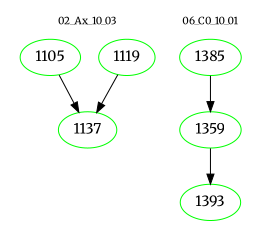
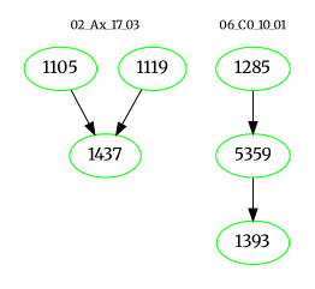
  digraph {
    fontname=Merriweather
    node [color=green fontname=Merriweather]
    edge [color=black fontname=Merriweather]
    n1 [label=1119]
    n2 [label=1105]
-   n3 [label=1137]
-   n4 [label=1385]
-   n5 [label=1359]
+   n3 [label=1437]
+   n4 [label=1285]
+   n5 [label=5359]
    n6 [label=1393]
    subgraph cluster_1 {
      color=white
      fontsize=10
-     label="02_Ax_10_03"
+     label="02_Ax_17_03"
      n1
      n2
      n3
    }
    subgraph cluster_2 {
      color=white
      fontsize=10
      label="06_C0_10_01"
      n4
      n5
      n6
    }
    n1 -> n3
    n2 -> n3
    n4 -> n5
    n5 -> n6
  }
